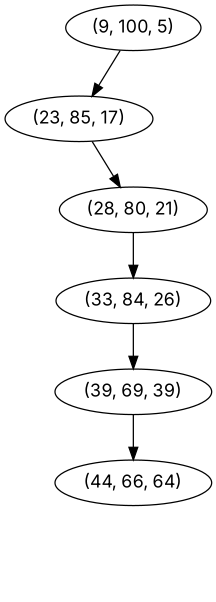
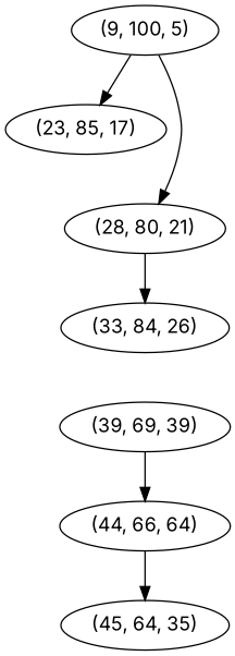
  digraph {
    fontname=Inter
    node [fontname=Inter]
    edge [fontname=Inter]
    "(9, 100, 5)"
    "(23, 85, 17)"
    "(28, 80, 21)"
    n4 [label="(33, 84, 26)"]
    n5 [label="(39, 69, 39)"]
    n6 [label="(44, 66, 64)"]
+   "(45, 64, 35)"
    "(9, 100, 5)" -> "(23, 85, 17)"
-   "(23, 85, 17)" -> "(28, 80, 21)"
+   "(9, 100, 5)" -> "(28, 80, 21)"
    "(28, 80, 21)" -> n4
-   n4 -> n5
    n5 -> n6
+   n6 -> "(45, 64, 35)"
  }
